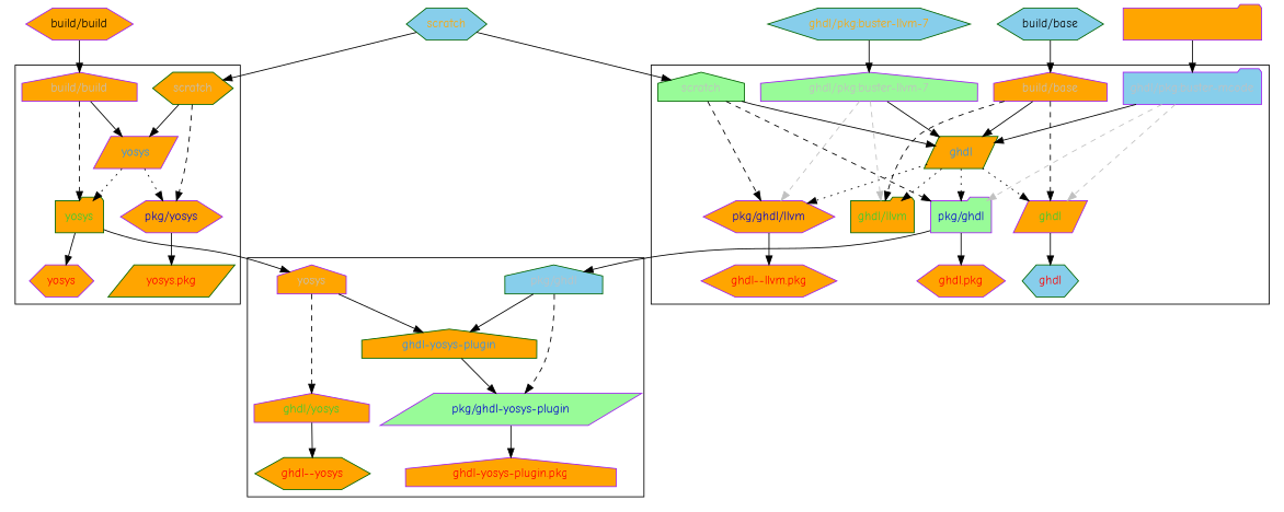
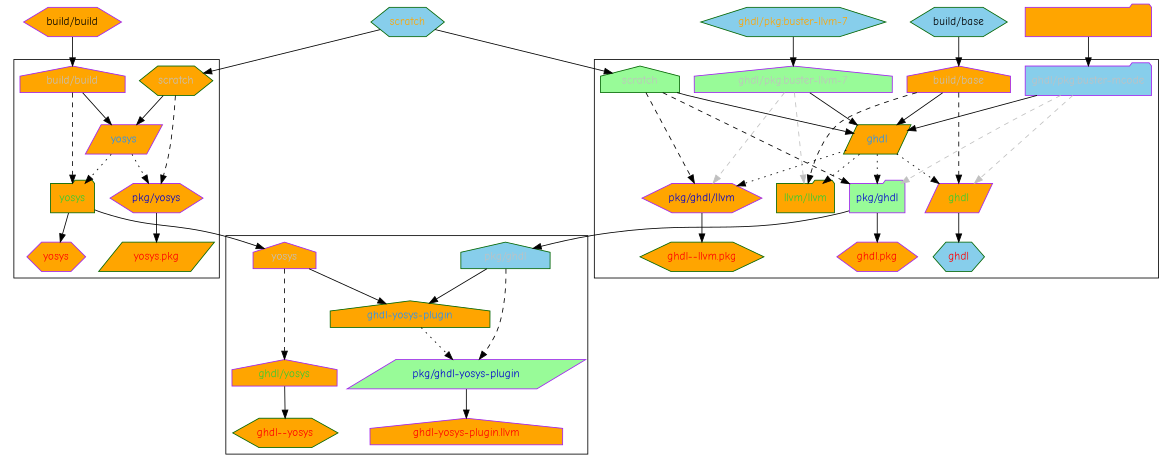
  digraph {
    fontname="Comic Neue"
    newrank=true
    node [color=purple fillcolor=orange fontcolor=grey fontname="Comic Neue" shape=hexagon style=filled]
    edge [fontname="Comic Neue"]
    n1 [color=darkgreen fontcolor=dodgerblue label=ghdl shape=parallelogram]
    n2 [color=darkgreen fontcolor=dodgerblue label="ghdl-yosys-plugin" shape=house]
    n3 [fontcolor=dodgerblue label=yosys shape=parallelogram]
    ghdl [fontcolor=limegreen shape=parallelogram]
-   "ghdl/llvm" [color=darkgreen fontcolor=limegreen shape=folder]
+   "ghdl/llvm" [color=darkgreen fontcolor=limegreen shape=folder label="llvm/llvm"]
    "ghdl/yosys" [fontcolor=limegreen shape=house]
    yosys [color=darkgreen fontcolor=limegreen shape=folder]
    "pkg/ghdl" [fillcolor=palegreen fontcolor=mediumblue shape=folder]
    "pkg/ghdl/llvm" [fontcolor=mediumblue]
    "pkg/ghdl-yosys-plugin" [fillcolor=palegreen fontcolor=mediumblue shape=parallelogram]
    "pkg/yosys" [fontcolor=mediumblue]
    "build/base" [color=darkgreen fillcolor=skyblue fontcolor=""]
    "build/build" [fontcolor=""]
    scratch [color=darkgreen fillcolor=skyblue fontcolor=orange]
    "ghdl/pkg:buster-mcode" [fontcolor=orange shape=folder]
    "ghdl/pkg:buster-llvm-7" [color=darkgreen fillcolor=skyblue fontcolor=orange]
    n17 [label="build/base" shape=house]
    n18 [color=darkgreen fillcolor=palegreen label=scratch shape=house]
    n19 [label=yosys shape=house]
    n20 [color=darkgreen fillcolor=skyblue label="pkg/ghdl" shape=house]
    n21 [label="build/build" shape=house]
    n22 [color=darkgreen label=scratch]
    n23 [fillcolor=skyblue label="ghdl/pkg:buster-mcode" shape=folder]
    n24 [fillcolor=palegreen label="ghdl/pkg:buster-llvm-7" shape=house]
    n25 [color=darkgreen fillcolor=skyblue fontcolor=red label=ghdl]
    n26 [fontcolor=red label="ghdl.pkg"]
-   n27 [fontcolor=red label="ghdl--llvm.pkg"]
+   n27 [color=darkgreen fontcolor=red label="ghdl--llvm.pkg"]
    n28 [fontcolor=red label=yosys]
    n29 [color=darkgreen fontcolor=red label="yosys.pkg" shape=parallelogram]
-   n30 [fontcolor=red label="ghdl-yosys-plugin.pkg" shape=house]
+   n30 [fontcolor=red label="ghdl-yosys-plugin.llvm" shape=house]
    n31 [color=darkgreen fontcolor=red label="ghdl--yosys"]
    subgraph sub_1 {
      n1
      n2
      n3
    }
    subgraph sub_2 {
      "build/base"
      "build/build"
      subgraph sub_3 {
        ghdl
        "ghdl/llvm"
        "ghdl/yosys"
        yosys
      }
      subgraph sub_4 {
        "pkg/ghdl"
        "pkg/ghdl/llvm"
        "pkg/ghdl-yosys-plugin"
        "pkg/yosys"
      }
    }
    subgraph sub_5 {
      scratch
      "ghdl/pkg:buster-mcode"
      "ghdl/pkg:buster-llvm-7"
    }
    subgraph sub_6 {
      rank=same
      "build/base"
      "build/build"
      scratch
      "ghdl/pkg:buster-mcode"
      "ghdl/pkg:buster-llvm-7"
    }
    subgraph sub_7 {
      rank=same
      n1
      n3
    }
    subgraph sub_8 {
      ghdl
      "ghdl/llvm"
      "ghdl/yosys"
      yosys
      "pkg/ghdl"
      "pkg/ghdl/llvm"
      "pkg/ghdl-yosys-plugin"
      "pkg/yosys"
      n17
      n18
      n19
      n20
      n21
      n22
    }
    subgraph sub_9 {
      ghdl
      "ghdl/llvm"
      "pkg/ghdl"
      "pkg/ghdl/llvm"
      n23
      n24
    }
    subgraph cluster_10 {
      n1
      subgraph sub_11 {
        rank=same
        n17
        n18
        n23
        n24
      }
      subgraph sub_12 {
        rank=same
        ghdl
        "ghdl/llvm"
        "pkg/ghdl"
        "pkg/ghdl/llvm"
      }
      subgraph sub_13 {
        rank=same
        n25
        n26
        n27
      }
    }
    subgraph cluster_14 {
      n3
      subgraph sub_15 {
        rank=same
        n21
        n22
      }
      subgraph sub_16 {
        rank=same
        yosys
        "pkg/yosys"
      }
      subgraph sub_17 {
        rank=same
        n28
        n29
      }
    }
    subgraph cluster_18 {
      n2
      subgraph sub_19 {
        rank=same
        n19
        n20
      }
      subgraph sub_20 {
        rank=same
        "ghdl/yosys"
        "pkg/ghdl-yosys-plugin"
      }
      subgraph sub_21 {
        rank=same
        n30
        n31
      }
    }
    n1 -> ghdl [style=dotted]
    n1 -> "ghdl/llvm" [style=dotted]
    n1 -> "pkg/ghdl" [style=dotted]
    n1 -> "pkg/ghdl/llvm" [style=dotted]
-   n2 -> "pkg/ghdl-yosys-plugin" [style=solid]
+   n2 -> "pkg/ghdl-yosys-plugin" [style=dotted]
    n3 -> yosys [style=dotted]
    n3 -> "pkg/yosys" [style=dotted]
    ghdl -> n25
    "ghdl/yosys" -> n31
    yosys -> n19
    yosys -> n28
    "pkg/ghdl" -> n20
    "pkg/ghdl" -> n26
    "pkg/ghdl/llvm" -> n27
    "pkg/ghdl-yosys-plugin" -> n30
    "pkg/yosys" -> n29
    "build/base" -> n17
    "build/build" -> n21
    scratch -> n18
    scratch -> n22
    "ghdl/pkg:buster-mcode" -> n23
    "ghdl/pkg:buster-llvm-7" -> n24
    n17 -> n1
    n17 -> ghdl [style=dashed]
    n17 -> "ghdl/llvm" [style=dashed]
    n18 -> n1
    n18 -> "pkg/ghdl" [style=dashed]
    n18 -> "pkg/ghdl/llvm" [style=dashed]
    n19 -> n2
    n19 -> "ghdl/yosys" [style=dashed]
    n20 -> n2
    n20 -> "pkg/ghdl-yosys-plugin" [style=dashed]
    n21 -> n3
    n21 -> yosys [style=dashed]
    n22 -> n3
    n22 -> "pkg/yosys" [style=dashed]
    n23 -> n1
    n23 -> ghdl [color=grey style=dashed]
    n23 -> "pkg/ghdl" [color=grey style=dashed]
    n24 -> n1
    n24 -> "ghdl/llvm" [color=grey style=dashed]
    n24 -> "pkg/ghdl/llvm" [color=grey style=dashed]
  }
